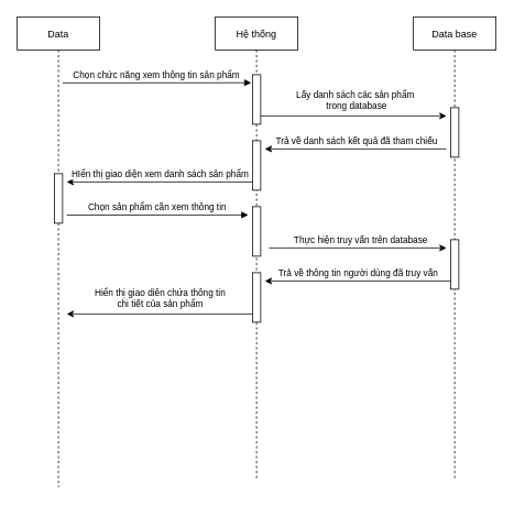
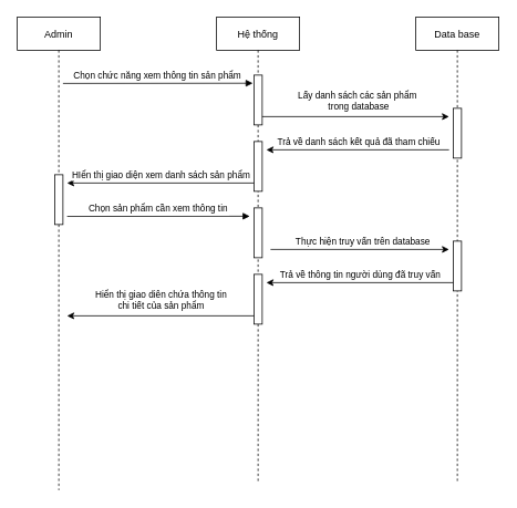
  <mxCell id="0" />
  <mxCell id="1" parent="0" />
- <mxCell id="2" value="Data" style="shape=umlLifeline;perimeter=lifelinePerimeter;container=1;collapsible=0;recursiveResize=0;rounded=0;shadow=0;strokeWidth=1;" vertex="1" parent="1"><mxGeometry x="20" y="20" width="100" height="570" as="geometry" /></mxCell>
+ <mxCell id="2" value="Admin" style="shape=umlLifeline;perimeter=lifelinePerimeter;container=1;collapsible=0;recursiveResize=0;rounded=0;shadow=0;strokeWidth=1;" vertex="1" parent="1"><mxGeometry x="20" y="20" width="100" height="570" as="geometry" /></mxCell>
  <mxCell id="3" value="" style="points=[];perimeter=orthogonalPerimeter;rounded=0;shadow=0;strokeWidth=1;" vertex="1" parent="2"><mxGeometry x="45" y="190" width="10" height="60" as="geometry" /></mxCell>
  <mxCell id="4" value="Hệ thống" style="shape=umlLifeline;perimeter=lifelinePerimeter;container=1;collapsible=0;recursiveResize=0;rounded=0;shadow=0;strokeWidth=1;" vertex="1" parent="1"><mxGeometry x="260" y="20" width="100" height="560" as="geometry" /></mxCell>
  <mxCell id="5" value="" style="points=[];perimeter=orthogonalPerimeter;rounded=0;shadow=0;strokeWidth=1;" vertex="1" parent="4"><mxGeometry x="45" y="70" width="10" height="60" as="geometry" /></mxCell>
  <mxCell id="6" value="" style="points=[];perimeter=orthogonalPerimeter;rounded=0;shadow=0;strokeWidth=1;" vertex="1" parent="4"><mxGeometry x="45" y="150" width="10" height="60" as="geometry" /></mxCell>
  <mxCell id="7" value="" style="points=[];perimeter=orthogonalPerimeter;rounded=0;shadow=0;strokeWidth=1;" vertex="1" parent="4"><mxGeometry x="45" y="230" width="10" height="60" as="geometry" /></mxCell>
  <mxCell id="8" value="" style="points=[];perimeter=orthogonalPerimeter;rounded=0;shadow=0;strokeWidth=1;" vertex="1" parent="4"><mxGeometry x="45" y="310" width="10" height="60" as="geometry" /></mxCell>
  <mxCell id="9" value="Chọn chức năng xem thông tin sản phẩm" style="verticalAlign=bottom;endArrow=block;entryX=-0.14;entryY=0.163;shadow=0;strokeWidth=1;entryDx=0;entryDy=0;entryPerimeter=0;" edge="1" parent="1" target="5"><mxGeometry relative="1" as="geometry"><mxPoint x="75" y="100" as="sourcePoint" /></mxGeometry></mxCell>
  <mxCell id="10" value="Data base" style="shape=umlLifeline;perimeter=lifelinePerimeter;container=1;collapsible=0;recursiveResize=0;rounded=0;shadow=0;strokeWidth=1;" vertex="1" parent="1"><mxGeometry x="500" y="20" width="100" height="560" as="geometry" /></mxCell>
  <mxCell id="11" value="" style="points=[];perimeter=orthogonalPerimeter;rounded=0;shadow=0;strokeWidth=1;" vertex="1" parent="10"><mxGeometry x="45" y="110" width="10" height="60" as="geometry" /></mxCell>
  <mxCell id="12" value="" style="endArrow=classic;html=1;rounded=0;edgeStyle=orthogonalEdgeStyle;" edge="1" parent="1"><mxGeometry relative="1" as="geometry"><mxPoint x="315" y="140" as="sourcePoint" /><mxPoint x="540" y="140" as="targetPoint" /></mxGeometry></mxCell>
  <mxCell id="13" value="Lấy danh sách các sản phẩm&amp;nbsp;&lt;br&gt;trong database" style="edgeLabel;resizable=0;html=1;align=center;verticalAlign=middle;" connectable="0" vertex="1" parent="12"><mxGeometry relative="1" as="geometry"><mxPoint x="2" y="-20" as="offset" /></mxGeometry></mxCell>
  <mxCell id="14" value="" style="endArrow=classic;html=1;rounded=0;edgeStyle=orthogonalEdgeStyle;" edge="1" parent="1"><mxGeometry relative="1" as="geometry"><mxPoint x="540" y="180" as="sourcePoint" /><mxPoint x="320" y="180" as="targetPoint" /></mxGeometry></mxCell>
  <mxCell id="15" value="Trả về danh sách kết quả đã tham chiếu" style="edgeLabel;resizable=0;html=1;align=center;verticalAlign=middle;" connectable="0" vertex="1" parent="14"><mxGeometry relative="1" as="geometry"><mxPoint y="-10" as="offset" /></mxGeometry></mxCell>
  <mxCell id="16" value="" style="endArrow=classic;html=1;rounded=0;edgeStyle=orthogonalEdgeStyle;" edge="1" parent="1"><mxGeometry relative="1" as="geometry"><mxPoint x="305" y="220" as="sourcePoint" /><mxPoint x="80" y="220" as="targetPoint" /></mxGeometry></mxCell>
  <mxCell id="17" value="HIển thị giao diện xem danh sách sản phẩm" style="edgeLabel;resizable=0;html=1;align=center;verticalAlign=middle;" connectable="0" vertex="1" parent="16"><mxGeometry relative="1" as="geometry"><mxPoint y="-10" as="offset" /></mxGeometry></mxCell>
  <mxCell id="18" value="Chọn sản phẩm cần xem thông tin" style="verticalAlign=bottom;endArrow=block;shadow=0;strokeWidth=1;" edge="1" parent="1"><mxGeometry relative="1" as="geometry"><mxPoint x="80" y="260.22" as="sourcePoint" /><mxPoint x="300" y="260" as="targetPoint" /></mxGeometry></mxCell>
  <mxCell id="19" value="" style="endArrow=classic;html=1;rounded=0;edgeStyle=orthogonalEdgeStyle;" edge="1" parent="1"><mxGeometry relative="1" as="geometry"><mxPoint x="325" y="300" as="sourcePoint" /><mxPoint x="540" y="300" as="targetPoint" /></mxGeometry></mxCell>
  <mxCell id="20" value="Thực hiện truy vấn trên database" style="edgeLabel;resizable=0;html=1;align=center;verticalAlign=middle;" connectable="0" vertex="1" parent="19"><mxGeometry relative="1" as="geometry"><mxPoint x="2" y="-10" as="offset" /></mxGeometry></mxCell>
  <mxCell id="21" value="" style="points=[];perimeter=orthogonalPerimeter;rounded=0;shadow=0;strokeWidth=1;" vertex="1" parent="1"><mxGeometry x="545" y="290" width="10" height="60" as="geometry" /></mxCell>
  <mxCell id="22" value="" style="endArrow=classic;html=1;rounded=0;edgeStyle=orthogonalEdgeStyle;" edge="1" parent="1"><mxGeometry relative="1" as="geometry"><mxPoint x="545" y="340" as="sourcePoint" /><mxPoint x="320" y="340" as="targetPoint" /></mxGeometry></mxCell>
  <mxCell id="23" value="Trả về thông tin người dùng đã truy vấn" style="edgeLabel;resizable=0;html=1;align=center;verticalAlign=middle;" connectable="0" vertex="1" parent="22"><mxGeometry relative="1" as="geometry"><mxPoint y="-10" as="offset" /></mxGeometry></mxCell>
  <mxCell id="24" value="" style="endArrow=classic;html=1;rounded=0;edgeStyle=orthogonalEdgeStyle;" edge="1" parent="1"><mxGeometry relative="1" as="geometry"><mxPoint x="305" y="380" as="sourcePoint" /><mxPoint x="80" y="380" as="targetPoint" /></mxGeometry></mxCell>
  <mxCell id="25" value="Hiển thị giao diên chứa thông tin&lt;br&gt;chi tiết của sản phẩm" style="edgeLabel;resizable=0;html=1;align=center;verticalAlign=middle;" connectable="0" vertex="1" parent="24"><mxGeometry relative="1" as="geometry"><mxPoint y="-20" as="offset" /></mxGeometry></mxCell>
